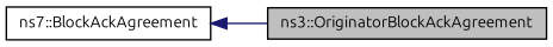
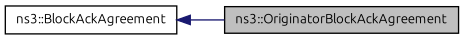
  digraph {
    rankdir=LR
    fontname=Ubuntu
    node [color=black fontname=Ubuntu fontsize=10 shape=record style=filled]
    n1 [fillcolor=grey75 fontcolor=black height=0.2 label="ns3::OriginatorBlockAckAgreement" width=0.4]
-   n2 [fillcolor=white height=0.2 label="ns7::BlockAckAgreement" width=0.4]
+   n2 [fillcolor=white height=0.2 label="ns3::BlockAckAgreement" width=0.4]
    n2 -> n1 [color=midnightblue dir=back fontname=Ubuntu fontsize=10 labelfontname=Helvetica labelfontsize=10 style=solid]
  }
